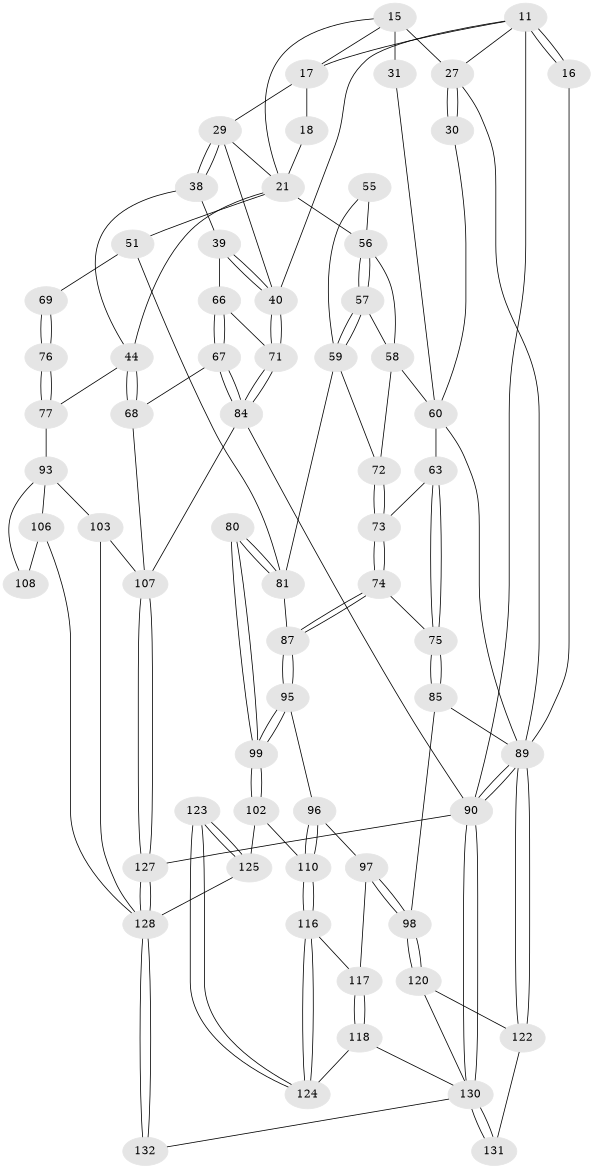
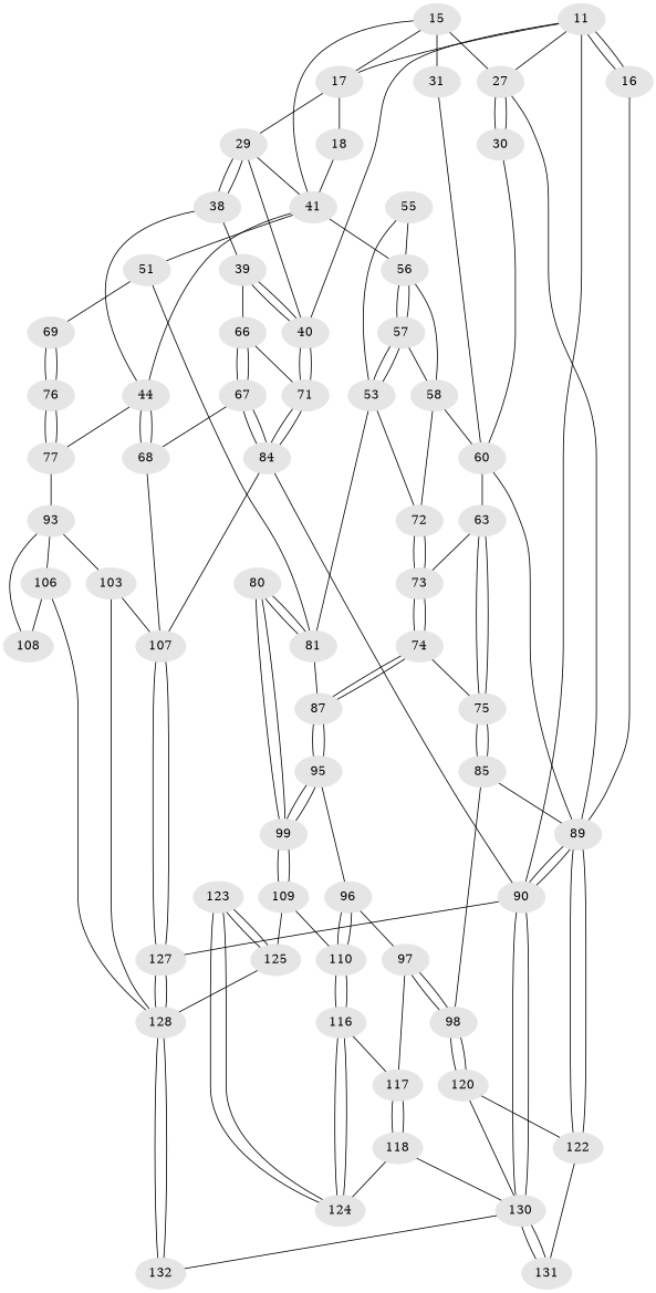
  graph {
    node [color=gray90 style=filled]
    11 [super="+6+5"]
    16
    17 [super="+3"]
    27 [super="+10+9"]
    40 [super="+25"]
    90 [super="+82"]
    89 [super="+86"]
    18 [super="+12"]
    29 [super="+26"]
    30
    71
    127
    130 [super="+129"]
    15 [super="+8"]
    31
-   41 [super="+21+24" label=21]
+   41 [super="+21+24"]
    60 [super="+37"]
    44 [super="+43"]
    51 [super="+50"]
    56 [super="+35+42"]
    122 [super="+121"]
    38
    39
    63 [super="+62"]
    66
    68
    77 [super="+46"]
    67
    84 [super="+83"]
    69 [super="+48"]
    81 [super="+52"]
    57
    58 [super="+36"]
    107 [super="+94+91"]
    93 [super="+88+79"]
    76 [super="+47"]
    87
    55
-   59 [super="+54"]
+   59 [super="+54" label=53]
    72 [super="+70+64"]
    73 [super="+65"]
    75
    74
    85
    95
    98
    103 [super="+92"]
    106 [super="+100"]
    108 [super="+102"]
    80
    99
-   109 [label=102]
+   109
    120
    96
    131
    128 [super="+104+112+113"]
    132
    97
    110
    117
    116
    118
    125 [super="+114+115"]
    124
    123
    11 -- 16 [weight=2]
    11 -- 16
    11 -- 17
    11 -- 27
    11 -- 40
    11 -- 90 [weight=2]
    16 -- 89
    17 -- 18 [weight=2]
    17 -- 29
    27 -- 89
    27 -- 30 [weight=2]
    27 -- 30
    40 -- 71
    40 -- 71
    90 -- 127
    90 -- 130
    90 -- 130
    89 -- 90
    89 -- 90
    89 -- 122
    89 -- 122
    18 -- 41 [weight=2]
    29 -- 40
    29 -- 41 [weight=2]
    29 -- 38
    29 -- 38
    30 -- 60
    71 -- 84
    71 -- 84
    127 -- 128
    127 -- 128
    130 -- 131
    130 -- 131
    130 -- 132
    15 -- 17
    15 -- 27
    15 -- 31 [weight=2]
    15 -- 41
    31 -- 60
    41 -- 44
    41 -- 51 [weight=2]
    41 -- 56 [weight=2]
    60 -- 89
    60 -- 63 [weight=2]
    44 -- 68
    44 -- 68
    44 -- 77
    51 -- 69 [weight=2]
    51 -- 81
    56 -- 57
    56 -- 57
    56 -- 58
    122 -- 131 [weight=2]
    38 -- 44
    38 -- 39
    39 -- 40
    39 -- 40
    39 -- 66
    63 -- 73
    63 -- 75
    63 -- 75
    66 -- 71
    66 -- 67
    66 -- 67
    68 -- 107
    77 -- 93 [weight=2]
    67 -- 68
    67 -- 84
    67 -- 84
    84 -- 90
    84 -- 107
    69 -- 76 [weight=2]
    69 -- 76
    81 -- 87
    57 -- 58
    57 -- 59
    57 -- 59
    58 -- 60
    58 -- 72
    107 -- 127
    107 -- 127
    93 -- 103
    93 -- 106
    93 -- 108
    76 -- 77 [weight=2]
    76 -- 77
    87 -- 95
    87 -- 95
    55 -- 56 [weight=2]
    55 -- 59
    59 -- 81
    59 -- 72 [weight=2]
    72 -- 73 [weight=2]
    72 -- 73
    73 -- 74
    73 -- 74
    75 -- 85
    75 -- 85
    74 -- 87
    74 -- 87
    74 -- 75
    85 -- 89
    85 -- 98
    95 -- 99
    95 -- 99
    95 -- 96
    98 -- 120
    98 -- 120
    103 -- 107 [weight=2]
    103 -- 128
    106 -- 108 [weight=2]
    106 -- 128
    80 -- 81
    80 -- 81
    80 -- 99
    80 -- 99
    99 -- 109
    99 -- 109
    109 -- 110
    109 -- 125
    120 -- 130
    120 -- 122
    96 -- 97
    96 -- 110
    96 -- 110
    128 -- 132 [weight=2]
    128 -- 132
    97 -- 98
    97 -- 98
    97 -- 117
    110 -- 116
    110 -- 116
    117 -- 118
    117 -- 118
    116 -- 117
    116 -- 124
    116 -- 124
    118 -- 130
    118 -- 124
    125 -- 128
    123 -- 125 [weight=2]
    123 -- 125
    123 -- 124
    123 -- 124
  }
